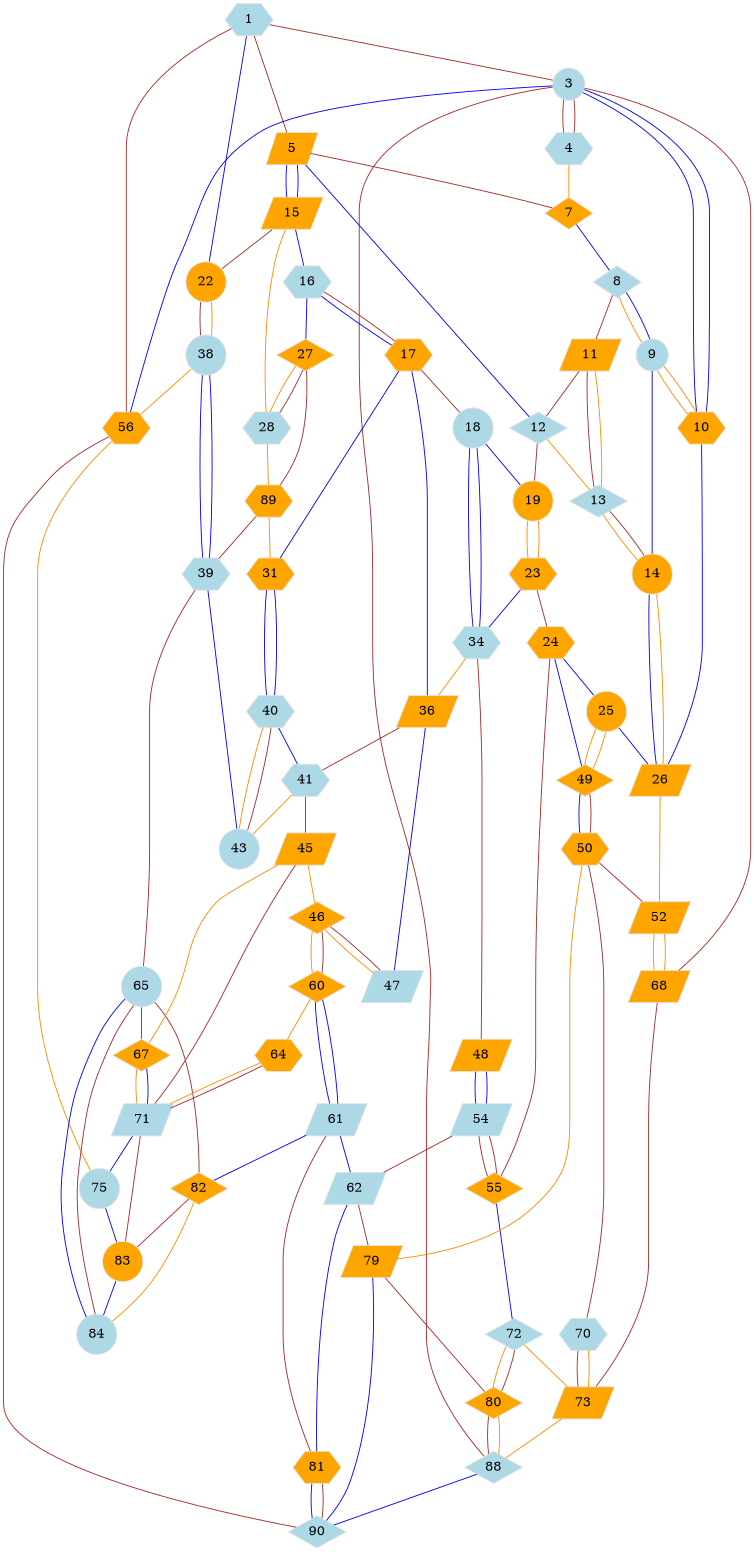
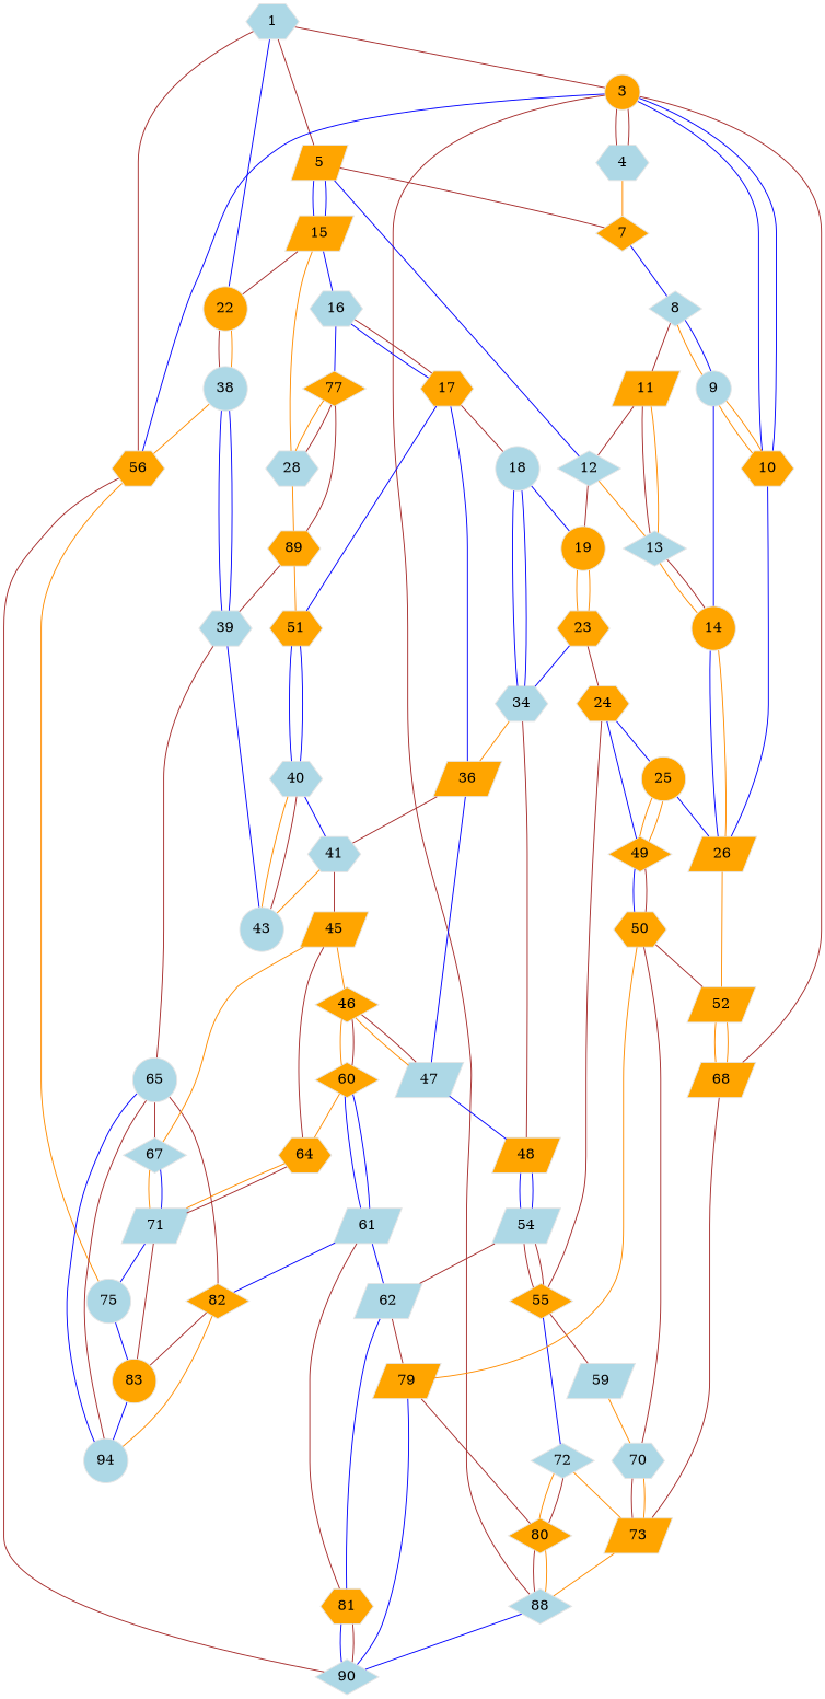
  graph {
    node [color=gray90 fillcolor=orange shape=hexagon style=filled]
    edge [color=brown]
    1 [fillcolor=lightblue super="+2"]
-   3 [fillcolor=lightblue shape=circle super="+69"]
+   3 [shape=circle super="+69"]
    5 [shape=parallelogram super="+6"]
    22 [shape=circle]
    56 [super="+89"]
    4 [fillcolor=lightblue]
    10
    68 [shape=parallelogram]
    88 [fillcolor=lightblue shape=diamond super="+92"]
    7 [shape=diamond]
    12 [fillcolor=lightblue shape=diamond super="+20"]
    15 [shape=parallelogram super="+21"]
    38 [fillcolor=lightblue shape=circle super="+57"]
    75 [fillcolor=lightblue shape=circle super="+87"]
    90 [fillcolor=lightblue shape=diamond super="+91"]
    26 [shape=parallelogram super="+33"]
    73 [shape=parallelogram super="+77"]
    8 [fillcolor=lightblue shape=diamond]
    13 [fillcolor=lightblue shape=diamond]
    19 [shape=circle]
    16 [fillcolor=lightblue]
    28 [fillcolor=lightblue]
    9 [fillcolor=lightblue shape=circle]
    11 [shape=parallelogram]
    14 [shape=circle]
    52 [shape=parallelogram]
    23
    17 [super="+32"]
-   27 [shape=diamond]
+   27 [shape=diamond label=77]
    n30 [label=89 super="+30"]
    18 [fillcolor=lightblue shape=circle]
-   31
+   31 [label=51]
    36 [shape=parallelogram super="+37"]
    34 [fillcolor=lightblue super="+35"]
    40 [fillcolor=lightblue]
    41 [fillcolor=lightblue super="+44"]
    47 [fillcolor=lightblue shape=parallelogram]
    48 [shape=parallelogram]
    24 [super="+53"]
    39 [fillcolor=lightblue super="+42"]
    25 [shape=circle]
    49 [shape=diamond]
    55 [shape=diamond super="+58"]
    50 [super="+51"]
+   59 [fillcolor=lightblue shape=parallelogram]
    72 [fillcolor=lightblue shape=diamond]
    43 [fillcolor=lightblue shape=circle]
    65 [fillcolor=lightblue shape=circle super="+66"]
    54 [fillcolor=lightblue shape=parallelogram]
    45 [shape=parallelogram super="+63"]
-   84 [fillcolor=lightblue shape=circle super="+85"]
-   67 [shape=diamond]
+   84 [fillcolor=lightblue shape=circle super="+85" label=94]
+   67 [fillcolor=lightblue shape=diamond]
    82 [shape=diamond]
    46 [shape=diamond]
    64
    60 [shape=diamond]
    71 [fillcolor=lightblue shape=parallelogram super="+74"]
    61 [fillcolor=lightblue shape=parallelogram super="+76"]
    62 [fillcolor=lightblue shape=parallelogram super="+78"]
    70 [fillcolor=lightblue]
    79 [shape=parallelogram]
    81
    80 [shape=diamond]
    83 [shape=circle super="+86"]
    1 -- 3
    1 -- 5
    1 -- 22 [color=blue]
    1 -- 56
    3 -- 56 [color=blue]
    3 -- 4
    3 -- 4
    3 -- 10 [color=blue]
    3 -- 10 [color=blue]
    3 -- 68
    3 -- 88
    5 -- 7
    5 -- 12 [color=blue]
    5 -- 15 [color=blue]
    5 -- 15 [color=blue]
    22 -- 38
    22 -- 38 [color=darkorange]
    56 -- 75 [color=darkorange]
    56 -- 90
    4 -- 7 [color=darkorange]
    10 -- 26 [color=blue]
    68 -- 73
    88 -- 90 [color=blue]
    7 -- 8 [color=blue]
    12 -- 13 [color=darkorange]
    12 -- 19
    15 -- 22
    15 -- 16 [color=blue]
    15 -- 28 [color=darkorange]
    38 -- 56 [color=darkorange]
    38 -- 39 [color=blue]
    38 -- 39 [color=blue]
    75 -- 83 [color=blue]
    26 -- 52 [color=darkorange]
    73 -- 88 [color=darkorange]
    8 -- 9 [color=darkorange]
    8 -- 9 [color=blue]
    8 -- 11
    13 -- 14 [color=darkorange]
    13 -- 14
    19 -- 23 [color=darkorange]
    19 -- 23 [color=darkorange]
    16 -- 17 [color=blue]
    16 -- 17
    16 -- 27 [color=blue]
    28 -- n30 [color=darkorange]
    9 -- 10 [color=darkorange]
    9 -- 10 [color=darkorange]
    9 -- 14 [color=blue]
    11 -- 12
    11 -- 13
    11 -- 13 [color=darkorange]
    14 -- 26 [color=blue]
    14 -- 26 [color=darkorange]
    52 -- 68 [color=darkorange]
    52 -- 68 [color=darkorange]
    23 -- 34 [color=blue]
    23 -- 24
    17 -- 18
    17 -- 31 [color=blue]
    17 -- 36 [color=blue]
    27 -- 28 [color=darkorange]
    27 -- 28
    27 -- n30
    n30 -- 31 [color=darkorange]
    n30 -- 39
    18 -- 19 [color=blue]
    18 -- 34 [color=blue]
    18 -- 34 [color=blue]
    31 -- 40 [color=blue]
    31 -- 40 [color=blue]
    36 -- 41
    36 -- 47 [color=blue]
    34 -- 36 [color=darkorange]
    34 -- 48
    40 -- 41 [color=blue]
    40 -- 43 [color=darkorange]
    40 -- 43
    41 -- 43 [color=darkorange]
    41 -- 45
+   47 -- 48 [color=blue]
    48 -- 54 [color=blue]
    48 -- 54 [color=blue]
    24 -- 25 [color=blue]
    24 -- 49 [color=blue]
    24 -- 55
    39 -- 43 [color=blue]
    39 -- 65
    25 -- 26 [color=blue]
    25 -- 49 [color=darkorange]
    25 -- 49 [color=darkorange]
    49 -- 50 [color=blue]
    49 -- 50
+   55 -- 59
    55 -- 72 [color=blue]
    50 -- 52
    50 -- 70
    50 -- 79 [color=darkorange]
+   59 -- 70 [color=darkorange]
    72 -- 73 [color=darkorange]
    72 -- 80 [color=darkorange]
    72 -- 80
    65 -- 84 [color=blue]
    65 -- 84
    65 -- 67
    65 -- 82
    54 -- 55
    54 -- 55
    54 -- 62
    45 -- 67 [color=darkorange]
    45 -- 46 [color=darkorange]
-   45 -- 71
+   45 -- 64
    67 -- 71 [color=darkorange]
    67 -- 71 [color=blue]
    82 -- 84 [color=darkorange]
    82 -- 83
    46 -- 47 [color=darkorange]
    46 -- 47
    46 -- 60 [color=darkorange]
    46 -- 60
    64 -- 71 [color=darkorange]
    64 -- 71
    60 -- 64 [color=darkorange]
    60 -- 61 [color=blue]
    60 -- 61 [color=blue]
    71 -- 75 [color=blue]
    71 -- 83
    61 -- 82 [color=blue]
    61 -- 62 [color=blue]
    61 -- 81
    62 -- 79
    62 -- 81 [color=blue]
    70 -- 73
    70 -- 73 [color=darkorange]
    79 -- 90 [color=blue]
    79 -- 80
    81 -- 90 [color=blue]
    81 -- 90
    80 -- 88
    80 -- 88 [color=darkorange]
    83 -- 84 [color=blue]
  }
